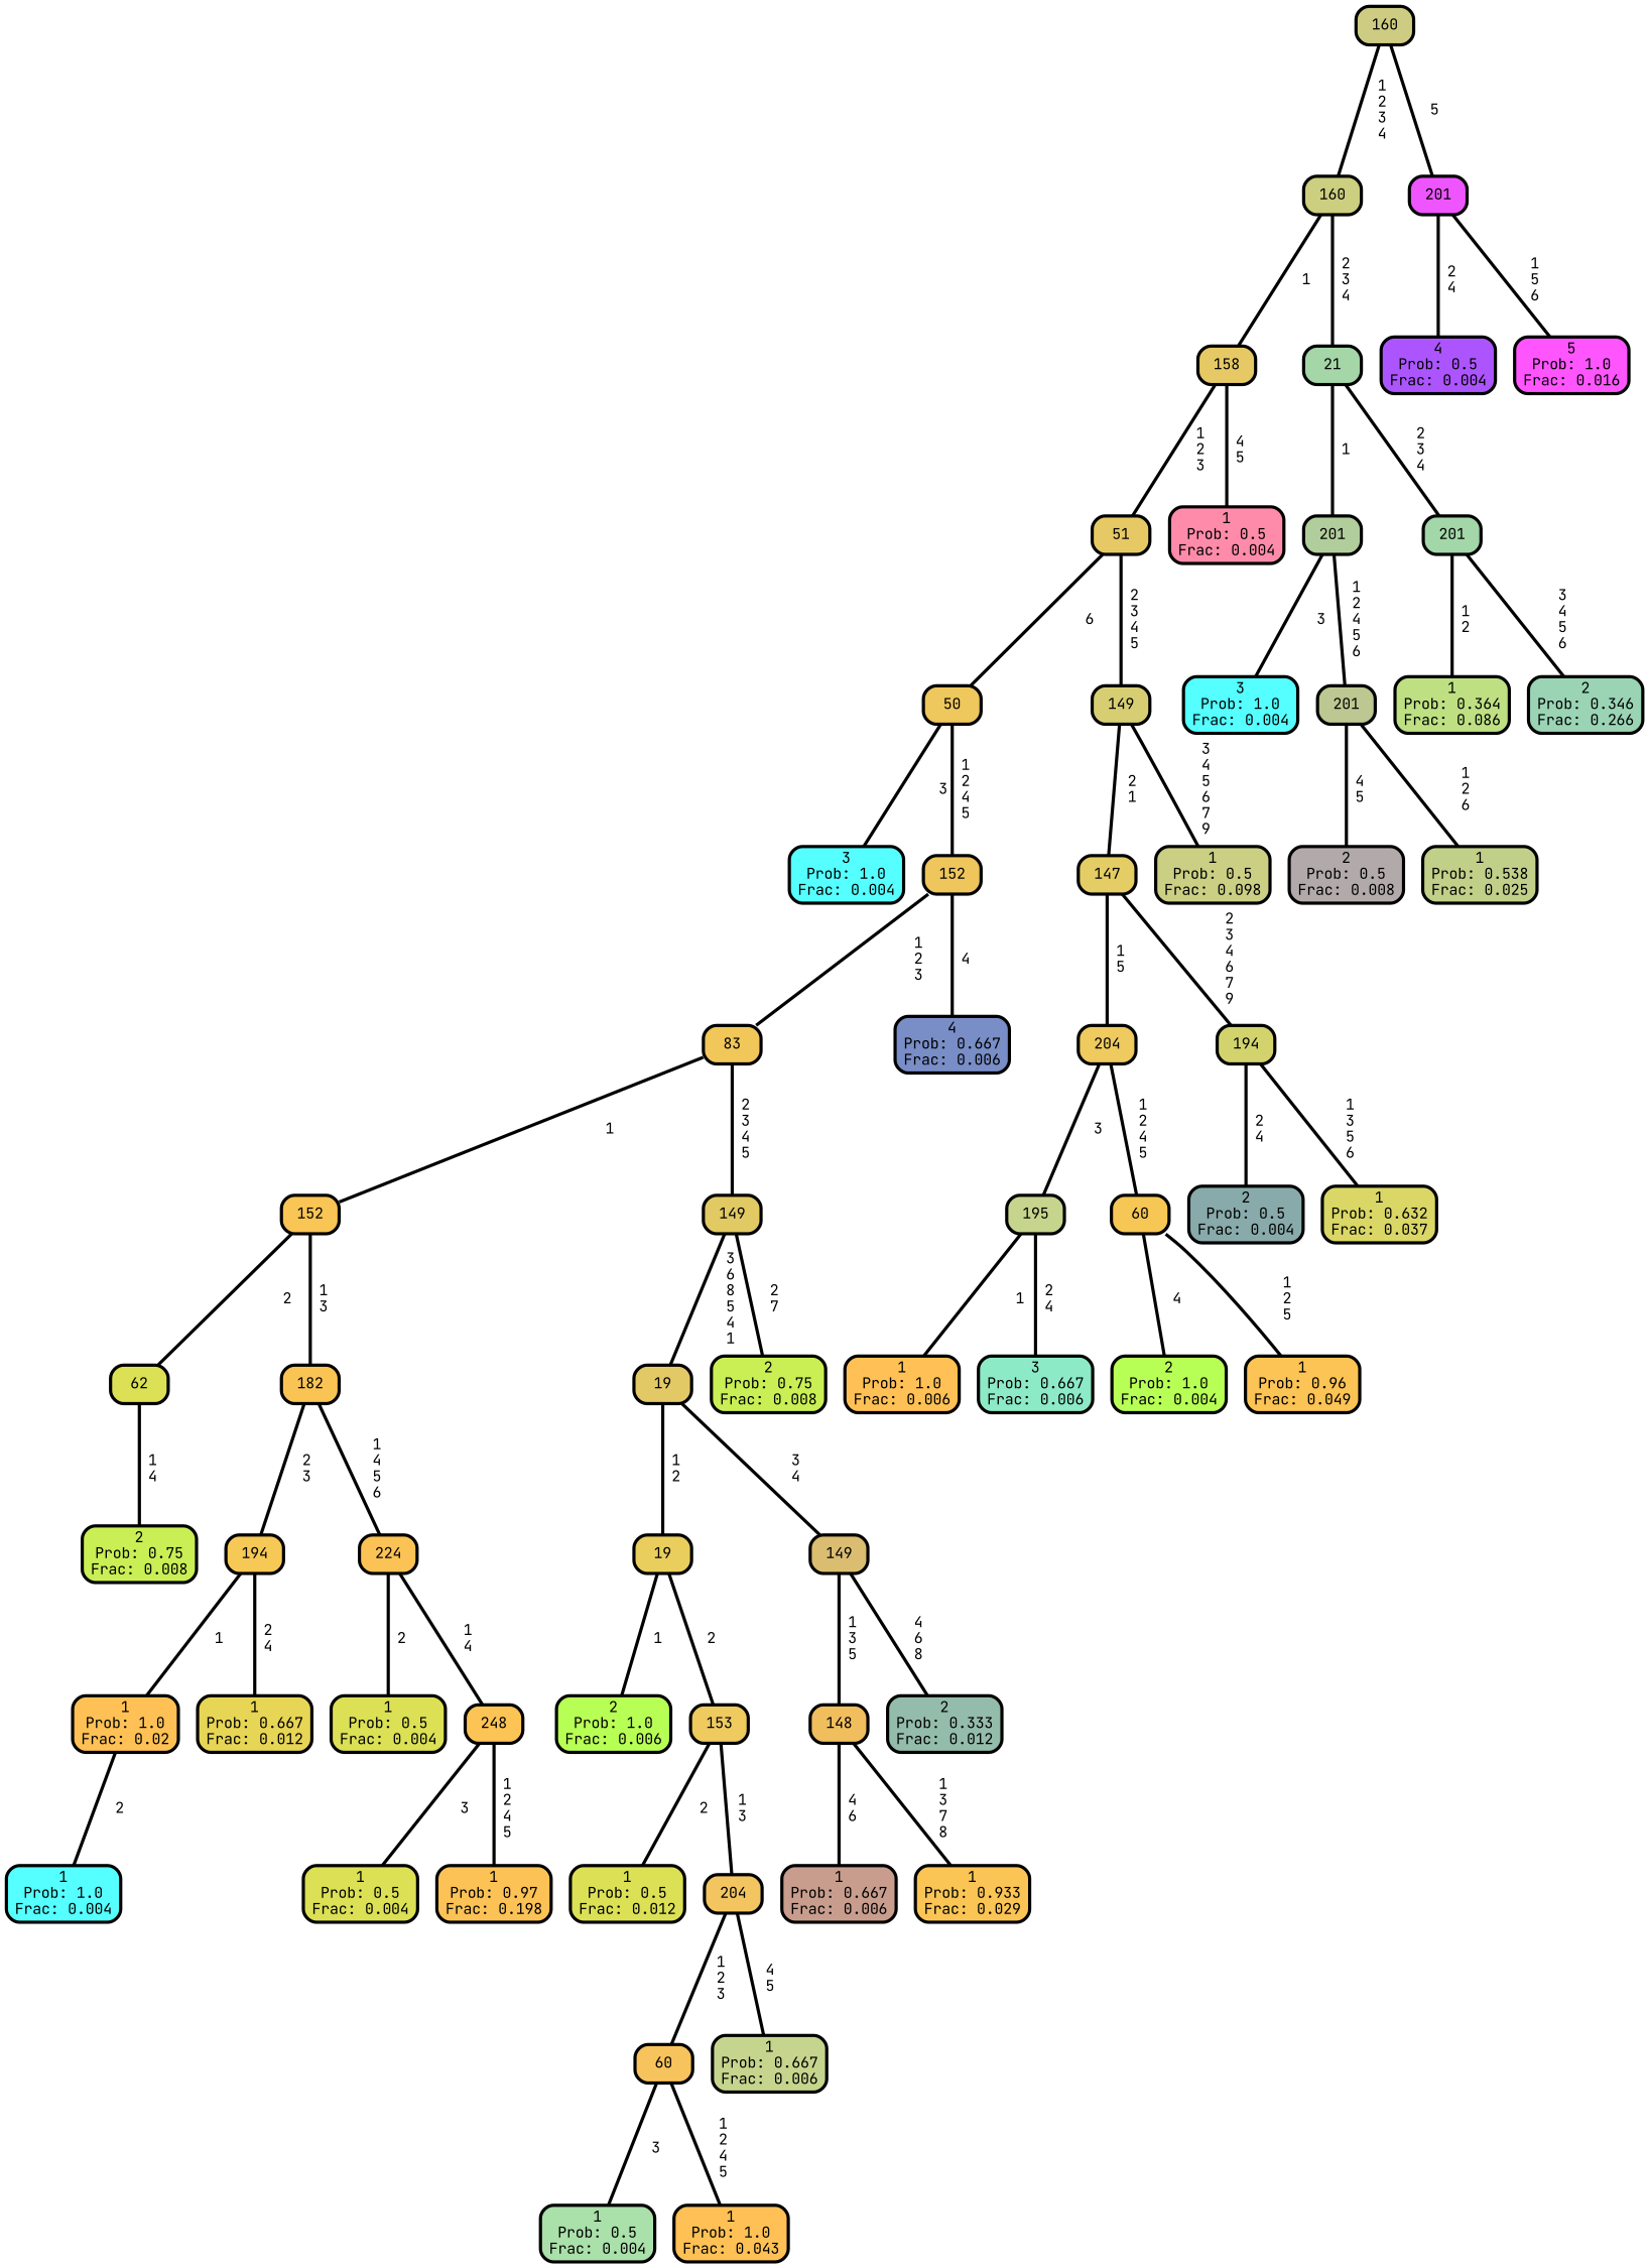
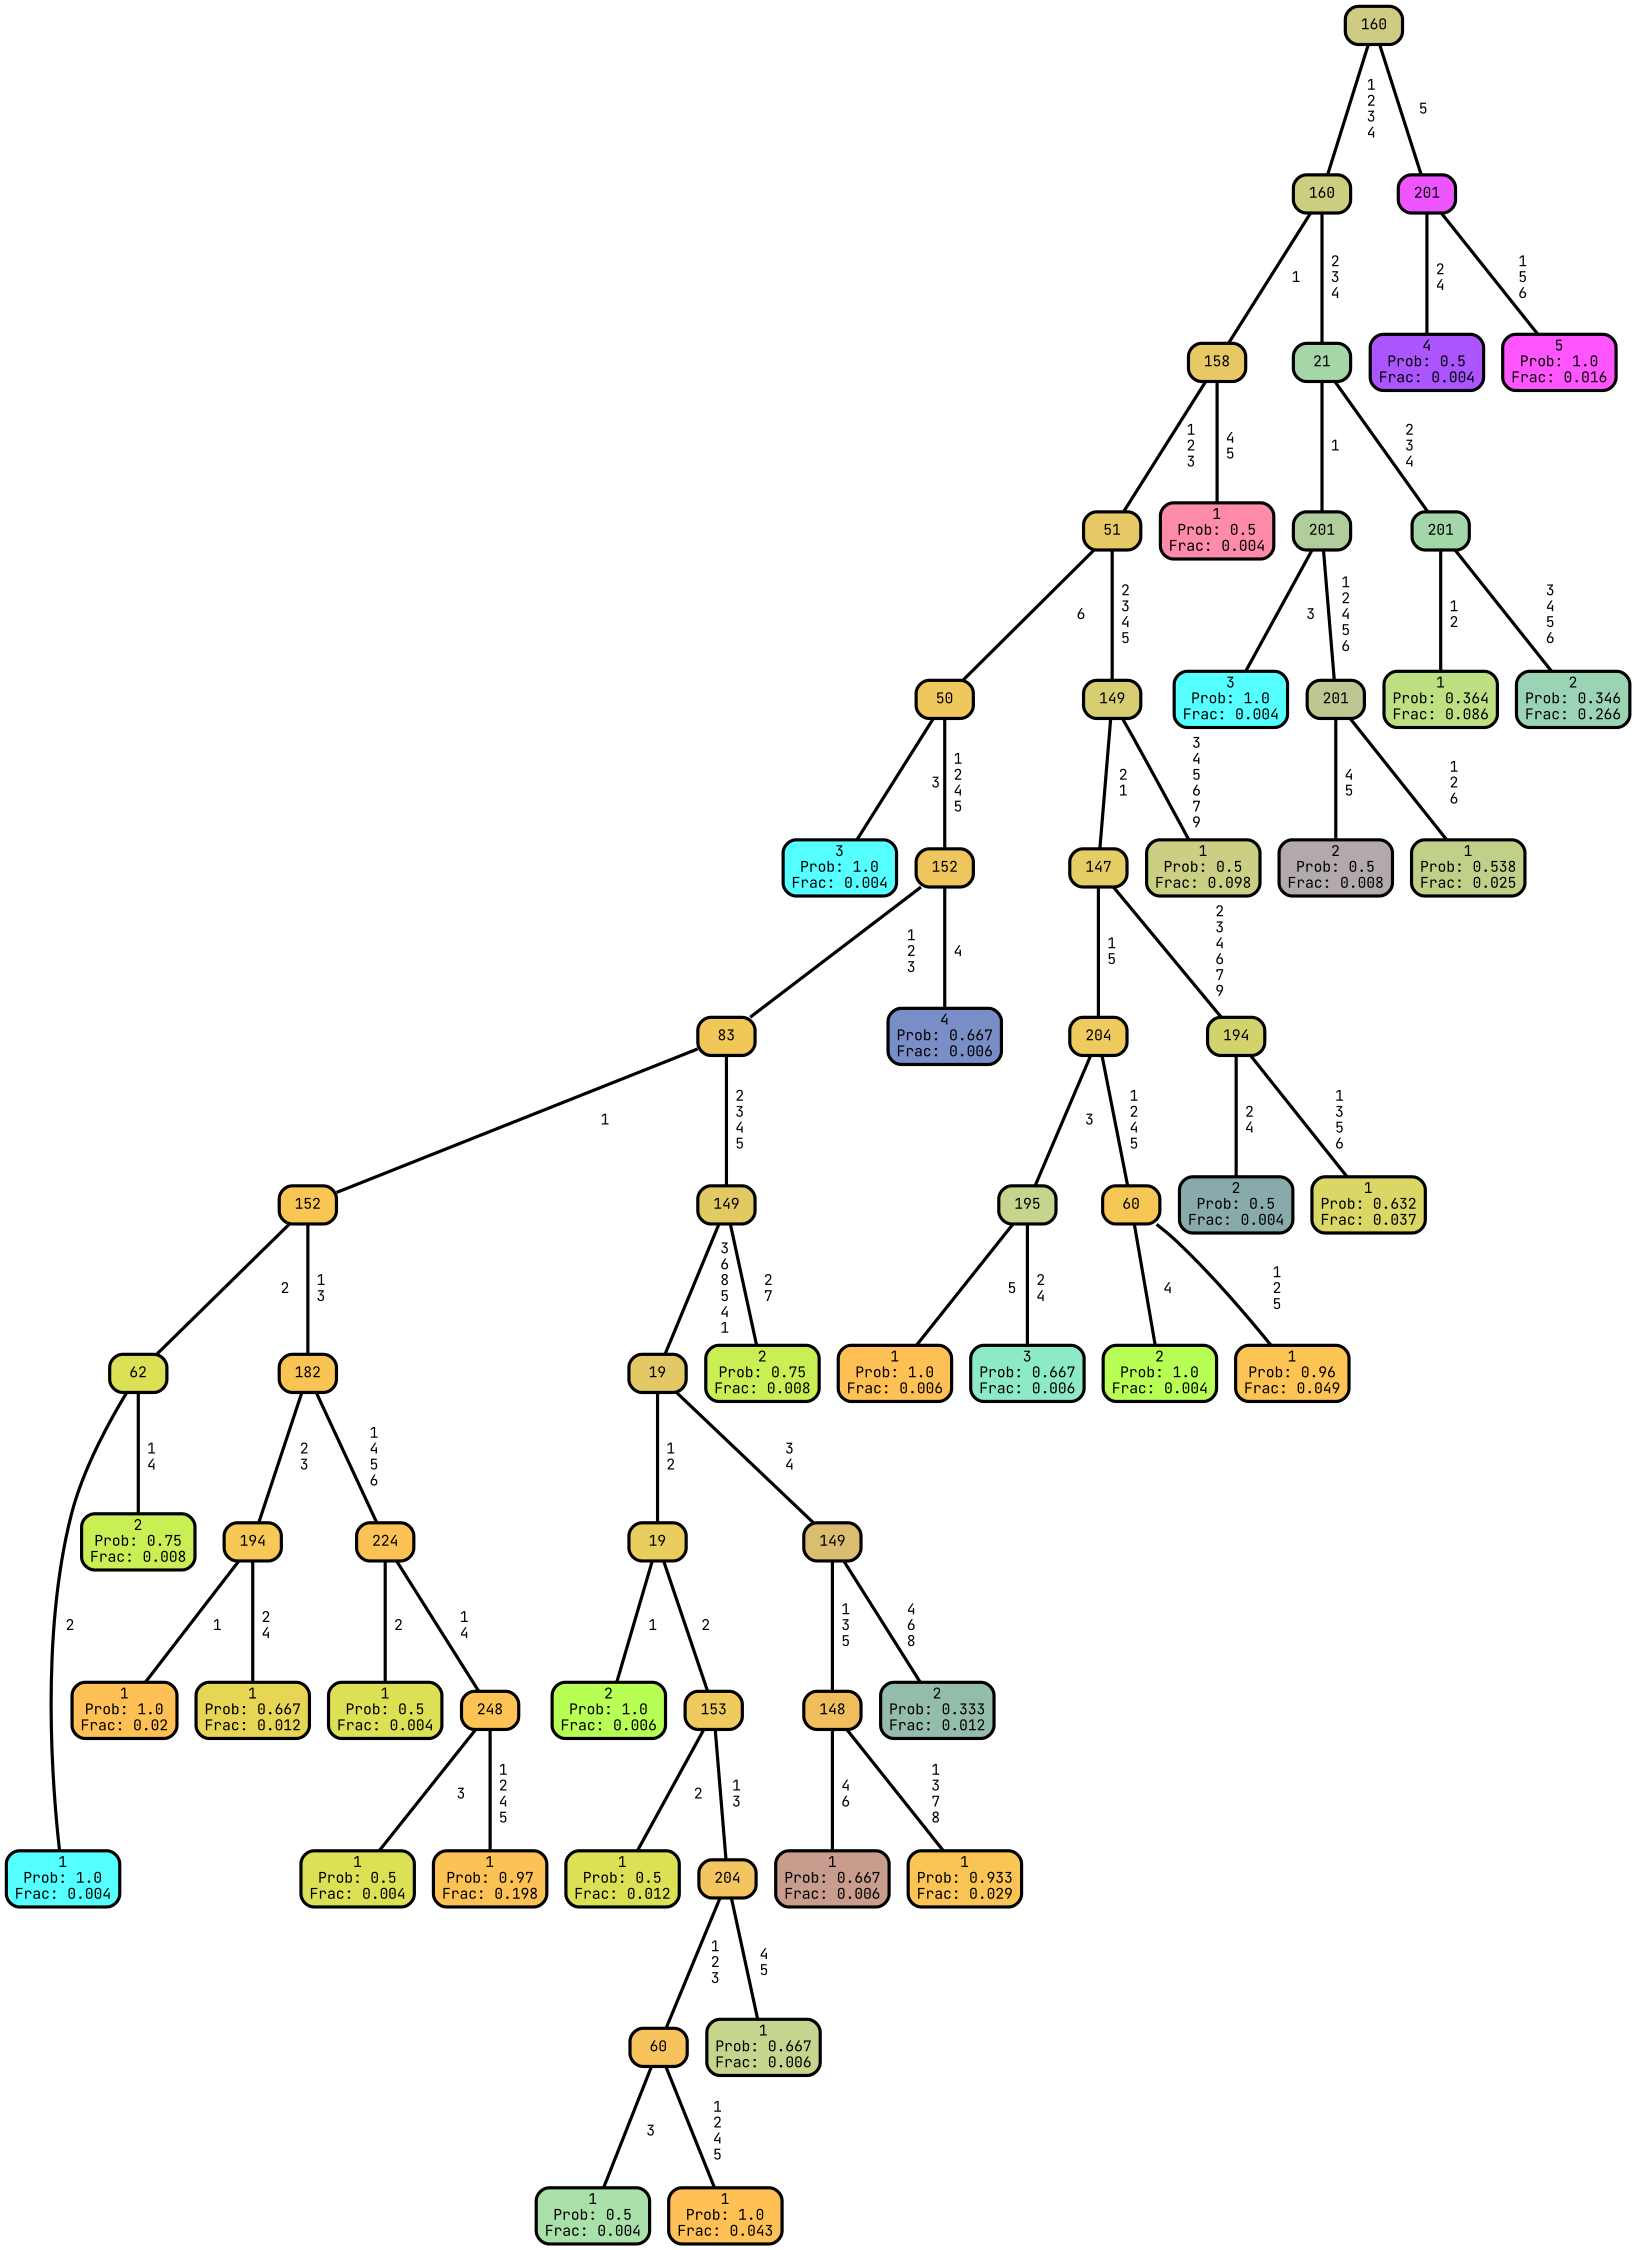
  graph {
    fontname="JetBrains Mono"
    ranksep="0 equally"
    splines=straight
    node [color=black fillcolor="#dbe055" fontcolor=black fontname="JetBrains Mono" penwidth=3 shape=box style="filled, rounded"]
    edge [color=black fontname="JetBrains Mono" penwidth=3]
    n1 [fillcolor="#55ffff" label="3\nProb: 1.0\nFrac: 0.004"]
    n2 [fillcolor="#eec75d" label=50]
    n3 [fillcolor="#efc65c" label=152]
    n4 [fillcolor="#f1c75a" label=83]
    n5 [fillcolor="#798dc6" label="4\nProb: 0.667\nFrac: 0.006"]
    n6 [fillcolor="#55ffff" label="1\nProb: 1.0\nFrac: 0.004"]
    n7 [label=62]
    n8 [fillcolor="#c9ef55" label="2\nProb: 0.75\nFrac: 0.008"]
    n9 [fillcolor="#f9c555" label=152]
    n10 [fillcolor="#fac455" label=182]
    n11 [fillcolor="#f6c855" label=194]
    n12 [fillcolor="#fbc355" label=224]
    n13 [fillcolor="#ffc155" label="1\nProb: 1.0\nFrac: 0.02"]
    n14 [fillcolor="#e7d555" label="1\nProb: 0.667\nFrac: 0.012"]
    n15 [label="1\nProb: 0.5\nFrac: 0.004"]
    n16 [fillcolor="#fcc355" label=248]
    n17 [label="1\nProb: 0.5\nFrac: 0.004"]
    n18 [fillcolor="#fcc255" label="1\nProb: 0.97\nFrac: 0.198"]
    n19 [fillcolor="#e1ca64" label=149]
    n20 [fillcolor="#e3c866" label=19]
    n21 [fillcolor="#c9ef55" label="2\nProb: 0.75\nFrac: 0.008"]
    n22 [fillcolor="#b8ff55" label="2\nProb: 1.0\nFrac: 0.006"]
    n23 [fillcolor="#e9ce5e" label=19]
    n24 [fillcolor="#eeca5f" label=153]
    n25 [label="1\nProb: 0.5\nFrac: 0.012"]
    n26 [fillcolor="#f2c561" label=204]
    n27 [fillcolor="#f7c35c" label=60]
    n28 [fillcolor="#c6d58d" label="1\nProb: 0.667\nFrac: 0.006"]
    n29 [fillcolor="#aae0aa" label="1\nProb: 0.5\nFrac: 0.004"]
    n30 [fillcolor="#ffc155" label="1\nProb: 1.0\nFrac: 0.043"]
    n31 [fillcolor="#dabd71" label=149]
    n32 [fillcolor="#f1be5e" label=148]
    n33 [fillcolor="#94bcaa" label="2\nProb: 0.333\nFrac: 0.012"]
    n34 [fillcolor="#c89d8d" label="1\nProb: 0.667\nFrac: 0.006"]
    n35 [fillcolor="#fac555" label="1\nProb: 0.933\nFrac: 0.029"]
    n36 [fillcolor="#e6c965" label=51]
    n37 [fillcolor="#d7ce74" label=149]
    n38 [fillcolor="#e3cd64" label=147]
    n39 [fillcolor="#cacf84" label="1\nProb: 0.5\nFrac: 0.098"]
    n40 [fillcolor="#ffc155" label="1\nProb: 1.0\nFrac: 0.006"]
    n41 [fillcolor="#c6d58d" label=195]
    n42 [fillcolor="#8deac6" label="3\nProb: 0.667\nFrac: 0.006"]
    n43 [fillcolor="#eeca5f" label=204]
    n44 [fillcolor="#f7c755" label=60]
    n45 [fillcolor="#b8ff55" label="2\nProb: 1.0\nFrac: 0.004"]
    n46 [fillcolor="#fcc355" label="1\nProb: 0.96\nFrac: 0.049"]
    n47 [fillcolor="#d2d36d" label=194]
    n48 [fillcolor="#89aaaa" label="2\nProb: 0.5\nFrac: 0.004"]
    n49 [fillcolor="#dad766" label="1\nProb: 0.632\nFrac: 0.037"]
    n50 [fillcolor="#e6c965" label=158]
    n51 [fillcolor="#ff8baa" label="1\nProb: 0.5\nFrac: 0.004"]
    n52 [fillcolor="#ccce80" label=160]
    n53 [fillcolor="#a4d6a7" label=21]
    n54 [fillcolor="#b1cd9c" label=201]
    n55 [fillcolor="#a3d7a9" label=201]
    n56 [fillcolor="#55ffff" label="3\nProb: 1.0\nFrac: 0.004"]
    n57 [fillcolor="#bcc791" label=201]
    n58 [fillcolor="#b2aaaa" label="2\nProb: 0.5\nFrac: 0.008"]
    n59 [fillcolor="#c0d089" label="1\nProb: 0.538\nFrac: 0.025"]
    n60 [fillcolor="#bee083" label="1\nProb: 0.364\nFrac: 0.086"]
    n61 [fillcolor="#9ad4b5" label="2\nProb: 0.346\nFrac: 0.266"]
    n62 [fillcolor="#cdcc82" label=160]
    n63 [fillcolor="#ee55ff" label=201]
    n64 [fillcolor="#ac55ff" label="4\nProb: 0.5\nFrac: 0.004"]
    n65 [fillcolor="#ff55ff" label="5\nProb: 1.0\nFrac: 0.016"]
    subgraph sub_1 {
      rank=same
    }
    n2 -- n1 [label=" 3"]
    n2 -- n3 [label=" 1\n 2\n 4\n 5"]
    n3 -- n4 [label=" 1\n 2\n 3"]
    n3 -- n5 [label=" 4"]
    n4 -- n9 [label=" 1"]
    n4 -- n19 [label=" 2\n 3\n 4\n 5"]
-   n13 -- n6 [label=" 2"]
+   n7 -- n6 [label=" 2"]
    n7 -- n8 [label=" 1\n 4"]
    n9 -- n7 [label=" 2"]
    n9 -- n10 [label=" 1\n 3"]
    n10 -- n11 [label=" 2\n 3"]
    n10 -- n12 [label=" 1\n 4\n 5\n 6"]
    n11 -- n13 [label=" 1"]
    n11 -- n14 [label=" 2\n 4"]
    n12 -- n15 [label=" 2"]
    n12 -- n16 [label=" 1\n 4"]
    n16 -- n17 [label=" 3"]
    n16 -- n18 [label=" 1\n 2\n 4\n 5"]
    n19 -- n20 [label=" 3\n 6\n 8\n 5\n 4\n 1"]
    n19 -- n21 [label=" 2\n 7"]
    n20 -- n23 [label=" 1\n 2"]
    n20 -- n31 [label=" 3\n 4"]
    n23 -- n22 [label=" 1"]
    n23 -- n24 [label=" 2"]
    n24 -- n25 [label=" 2"]
    n24 -- n26 [label=" 1\n 3"]
    n26 -- n27 [label=" 1\n 2\n 3"]
    n26 -- n28 [label=" 4\n 5"]
    n27 -- n29 [label=" 3"]
    n27 -- n30 [label=" 1\n 2\n 4\n 5"]
    n31 -- n32 [label=" 1\n 3\n 5"]
    n31 -- n33 [label=" 4\n 6\n 8"]
    n32 -- n34 [label=" 4\n 6"]
    n32 -- n35 [label=" 1\n 3\n 7\n 8"]
    n36 -- n2 [label=" 6"]
    n36 -- n37 [label=" 2\n 3\n 4\n 5"]
    n37 -- n38 [label=" 2\n 1"]
    n37 -- n39 [label=" 3\n 4\n 5\n 6\n 7\n 9"]
    n38 -- n43 [label=" 1\n 5"]
    n38 -- n47 [label=" 2\n 3\n 4\n 6\n 7\n 9"]
-   n41 -- n40 [label=" 1"]
+   n41 -- n40 [label=" 5"]
    n41 -- n42 [label=" 2\n 4"]
    n43 -- n41 [label=" 3"]
    n43 -- n44 [label=" 1\n 2\n 4\n 5"]
    n44 -- n45 [label=" 4"]
    n44 -- n46 [label=" 1\n 2\n 5"]
    n47 -- n48 [label=" 2\n 4"]
    n47 -- n49 [label=" 1\n 3\n 5\n 6"]
    n50 -- n36 [label=" 1\n 2\n 3"]
    n50 -- n51 [label=" 4\n 5"]
    n52 -- n50 [label=" 1"]
    n52 -- n53 [label=" 2\n 3\n 4"]
    n53 -- n54 [label=" 1"]
    n53 -- n55 [label=" 2\n 3\n 4"]
    n54 -- n56 [label=" 3"]
    n54 -- n57 [label=" 1\n 2\n 4\n 5\n 6"]
    n55 -- n60 [label=" 1\n 2"]
    n55 -- n61 [label=" 3\n 4\n 5\n 6"]
    n57 -- n58 [label=" 4\n 5"]
    n57 -- n59 [label=" 1\n 2\n 6"]
    n62 -- n52 [label=" 1\n 2\n 3\n 4"]
    n62 -- n63 [label=" 5"]
    n63 -- n64 [label=" 2\n 4"]
    n63 -- n65 [label=" 1\n 5\n 6"]
  }
